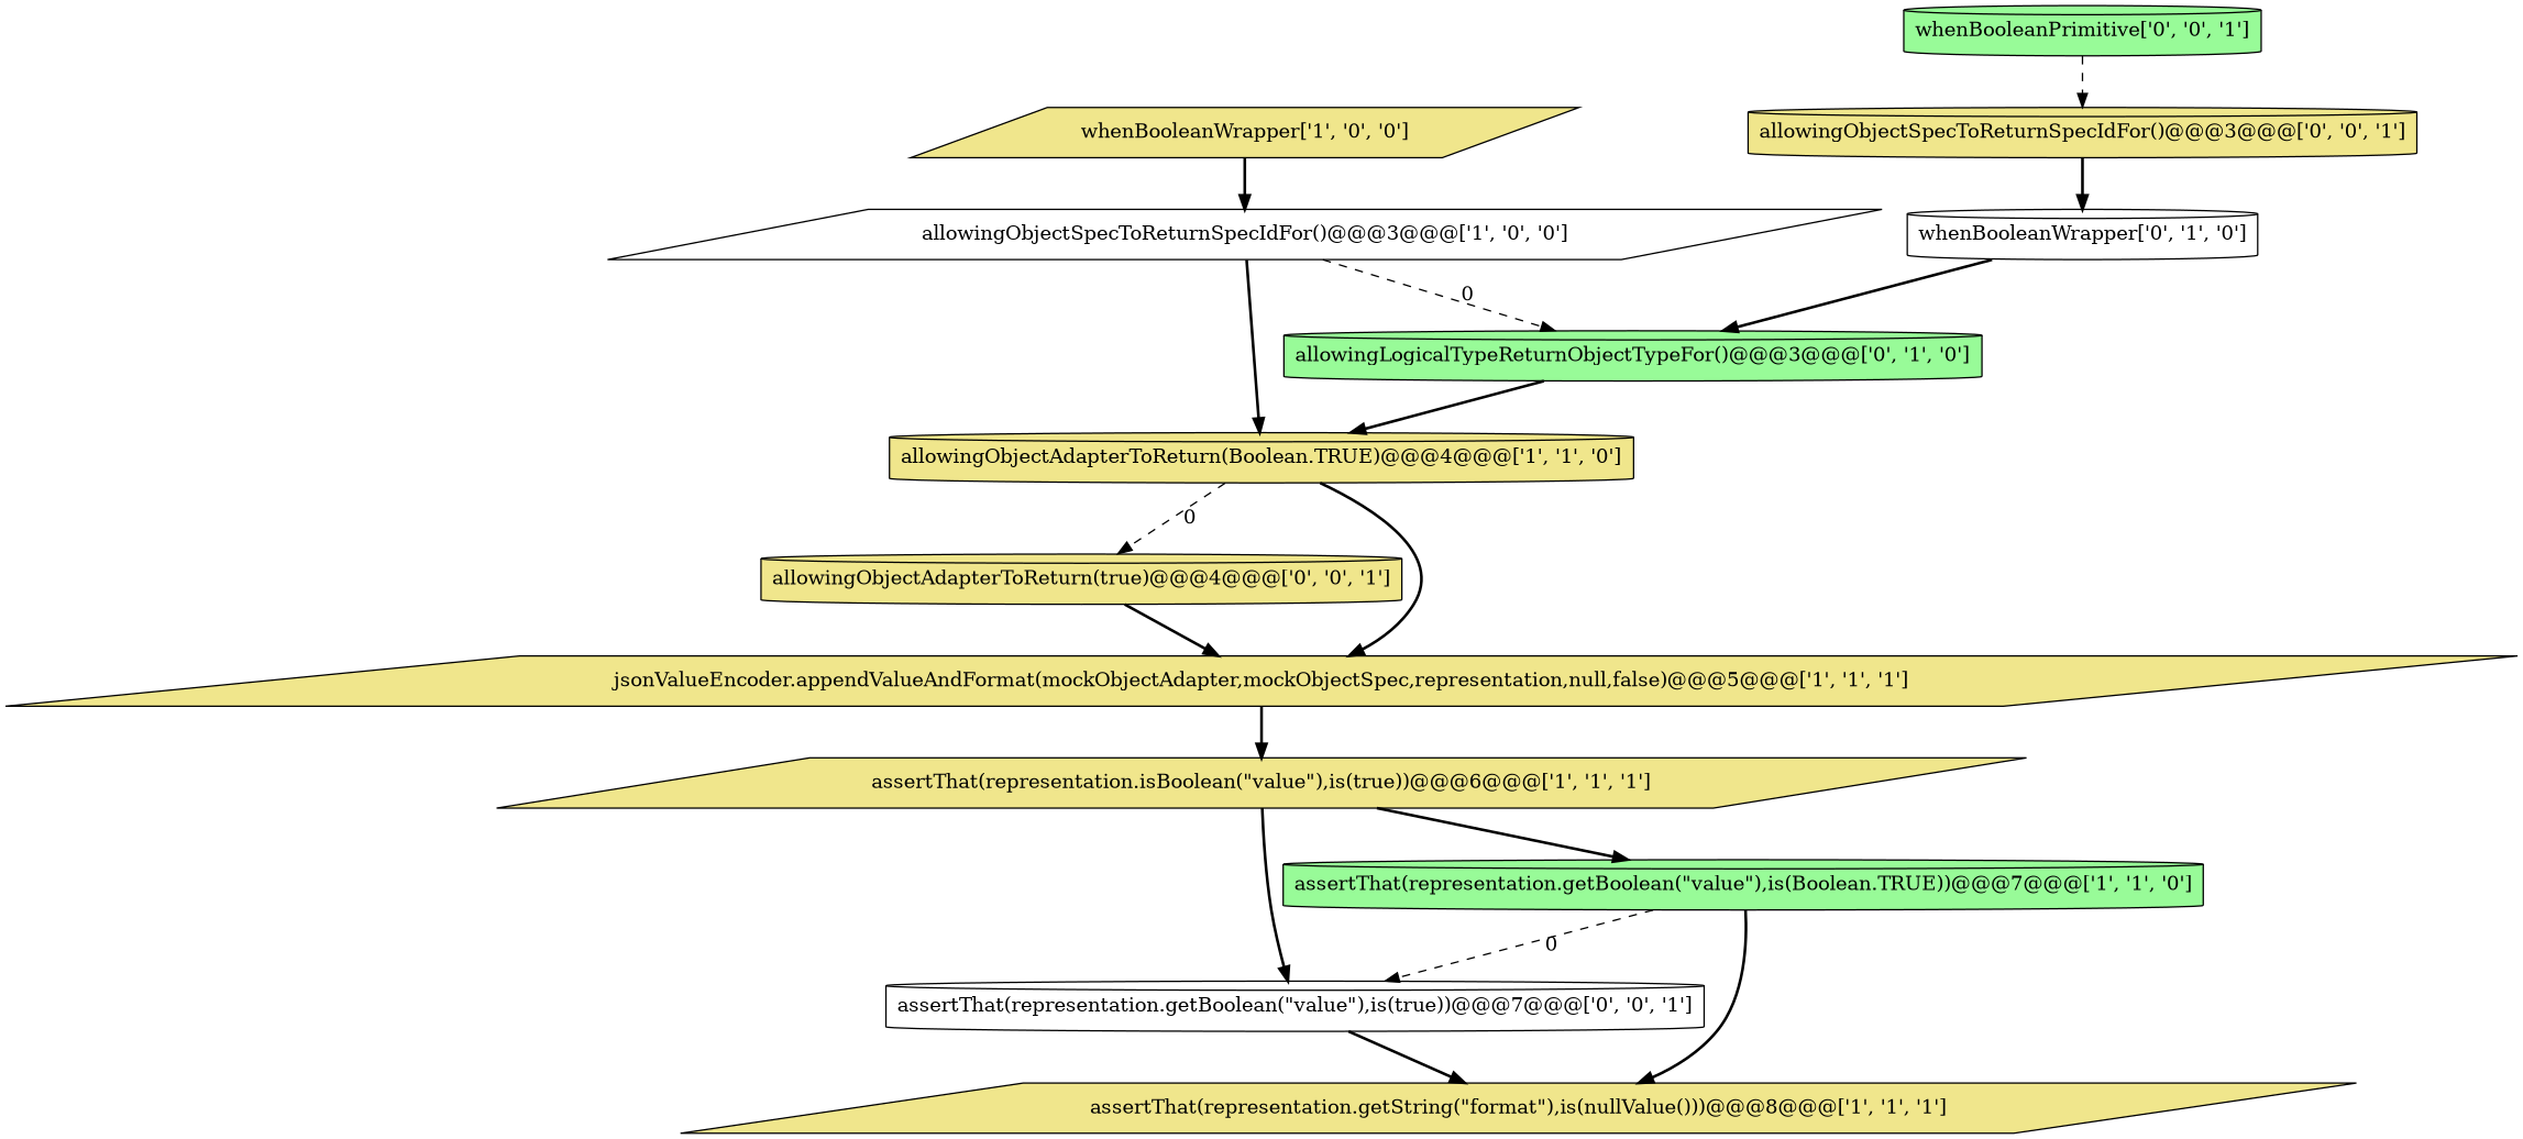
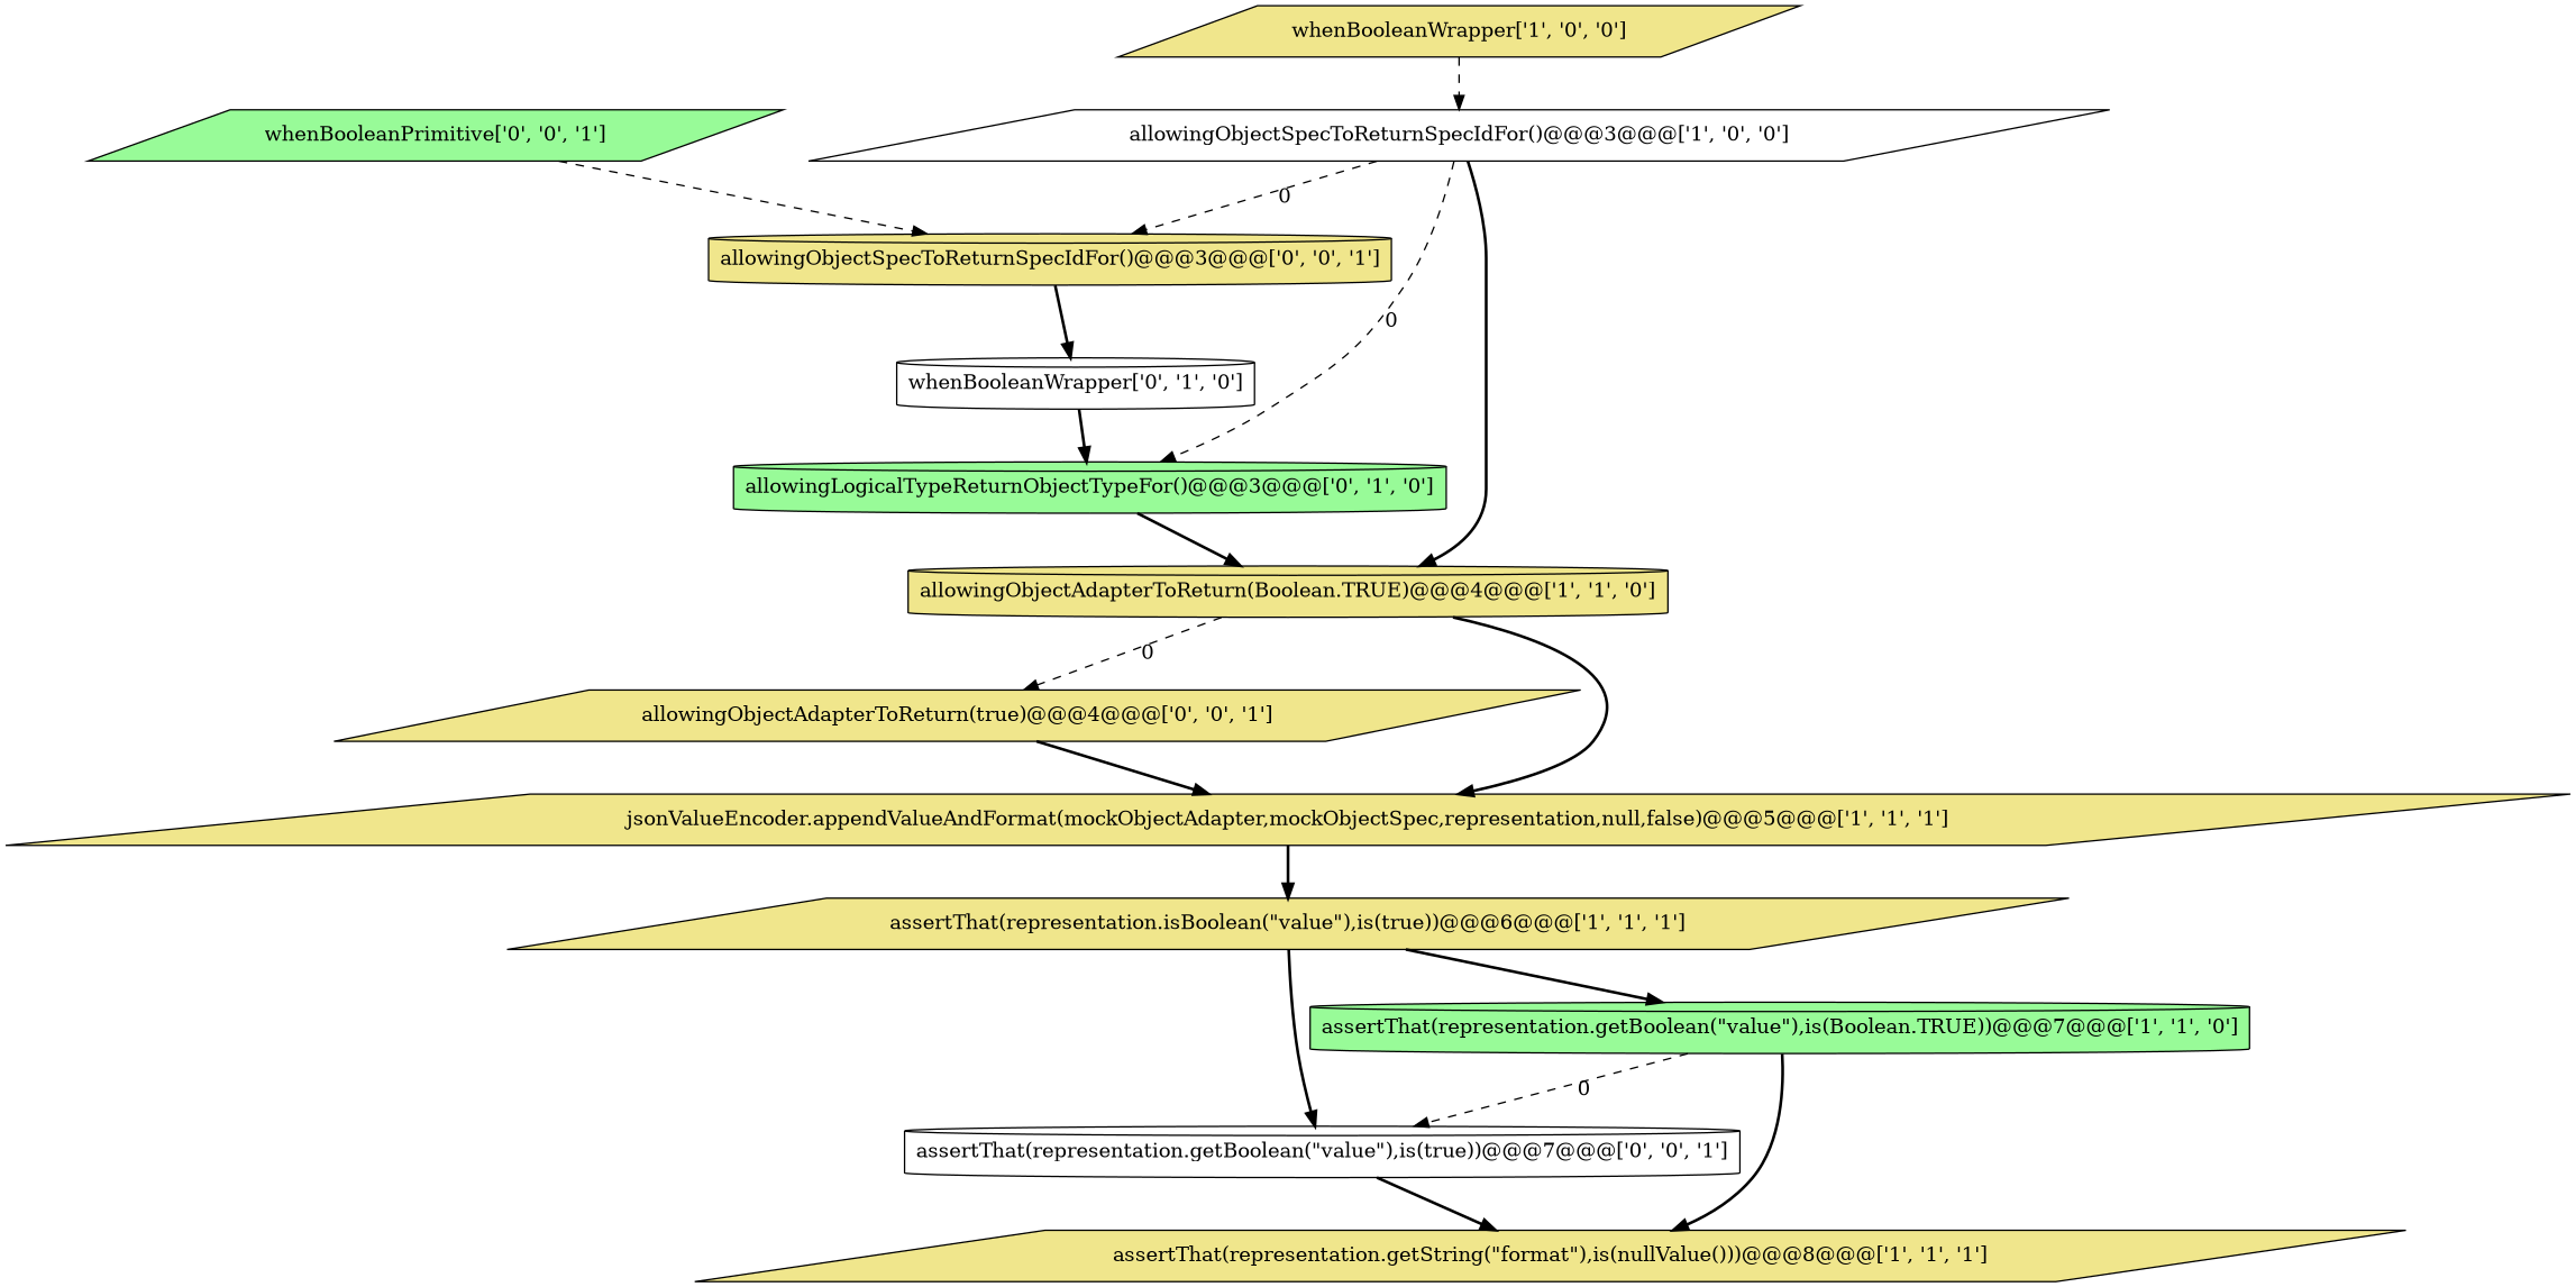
  digraph {
    node [fillcolor=khaki shape=parallelogram style=filled]
    edge [style=bold]
    n1 [fillcolor=white label="whenBooleanWrapper['0', '1', '0']" shape=cylinder]
    n2 [fillcolor=palegreen label="allowingLogicalTypeReturnObjectTypeFor()@@@3@@@['0', '1', '0']" shape=cylinder]
    n3 [label="allowingObjectAdapterToReturn(Boolean.TRUE)@@@4@@@['1', '1', '0']" shape=cylinder]
-   n4 [label="allowingObjectAdapterToReturn(true)@@@4@@@['0', '0', '1']" shape=cylinder]
+   n4 [label="allowingObjectAdapterToReturn(true)@@@4@@@['0', '0', '1']"]
    n5 [label="jsonValueEncoder.appendValueAndFormat(mockObjectAdapter,mockObjectSpec,representation,null,false)@@@5@@@['1', '1', '1']"]
    n6 [label="assertThat(representation.isBoolean(\"value\"),is(true))@@@6@@@['1', '1', '1']"]
    n7 [fillcolor=white label="assertThat(representation.getBoolean(\"value\"),is(true))@@@7@@@['0', '0', '1']" shape=cylinder]
    n8 [fillcolor=palegreen label="assertThat(representation.getBoolean(\"value\"),is(Boolean.TRUE))@@@7@@@['1', '1', '0']" shape=cylinder]
    n9 [label="assertThat(representation.getString(\"format\"),is(nullValue()))@@@8@@@['1', '1', '1']"]
    n10 [label="whenBooleanWrapper['1', '0', '0']"]
    n11 [fillcolor=white label="allowingObjectSpecToReturnSpecIdFor()@@@3@@@['1', '0', '0']"]
    n12 [label="allowingObjectSpecToReturnSpecIdFor()@@@3@@@['0', '0', '1']" shape=cylinder]
-   n13 [fillcolor=palegreen label="whenBooleanPrimitive['0', '0', '1']" shape=cylinder]
+   n13 [fillcolor=palegreen label="whenBooleanPrimitive['0', '0', '1']"]
    n1 -> n2
    n2 -> n3
    n3 -> n4 [label=0 style=dashed]
    n3 -> n5
    n4 -> n5
    n5 -> n6
    n6 -> n7
    n6 -> n8
    n7 -> n9
    n8 -> n7 [label=0 style=dashed]
    n8 -> n9
-   n10 -> n11
+   n10 -> n11 [style=dashed]
    n11 -> n2 [label=0 style=dashed]
    n11 -> n3
+   n11 -> n12 [label=0 style=dashed]
    n12 -> n1
    n13 -> n12 [style=dashed]
  }
